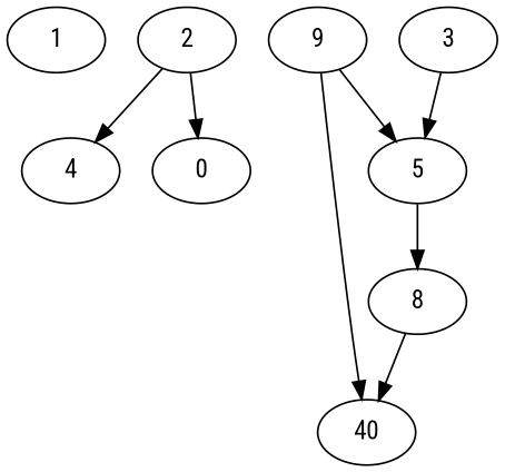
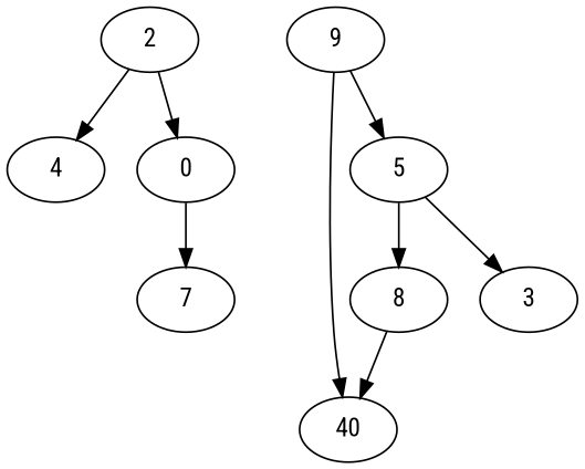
  digraph {
    fontname="Roboto Condensed"
    node [alpha=0.01 fontname="Roboto Condensed"]
    edge [fontname="Roboto Condensed"]
-   1 [alpha=0.16 expect_size=44116992]
    2 [expect_size=37828608]
    4 [alpha=0.10 expect_size=14934016]
    n4 [alpha=0.11 expect_size=20930560 label=0]
+   7 [expect_size=39948288]
    8 [alpha=0.04 expect_size=23197696]
    n7 [alpha=0.02 expect_size=47068160 label=40]
    3 [alpha=0.15 expect_size=45673472]
    5 [alpha=0.02 expect_size=7508992]
    9 [alpha=0.19 expect_size=46534656]
    2 -> 4
    2 -> n4
+   n4 -> 7
    8 -> n7
-   3 -> 5
+   5 -> 3
    5 -> 8
    9 -> n7
    9 -> 5
  }
